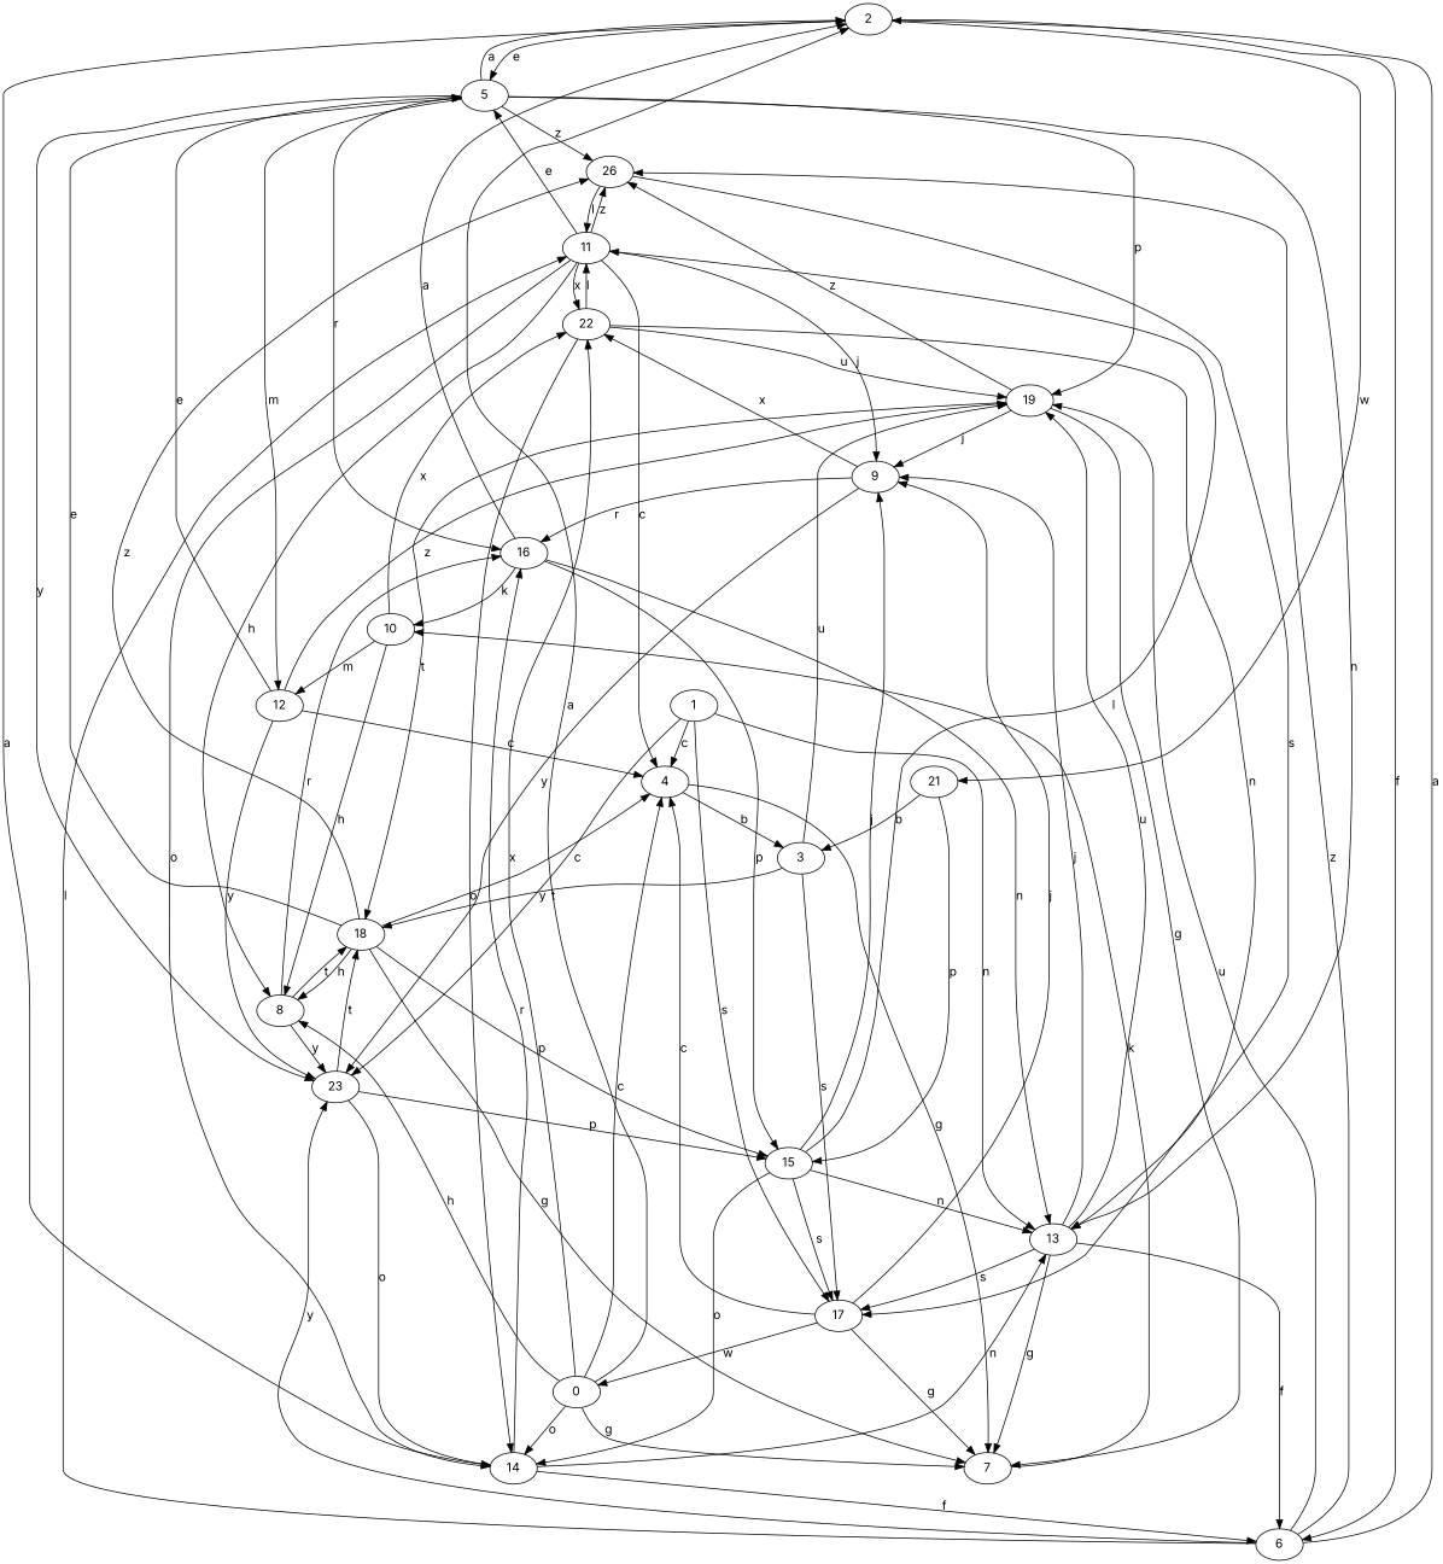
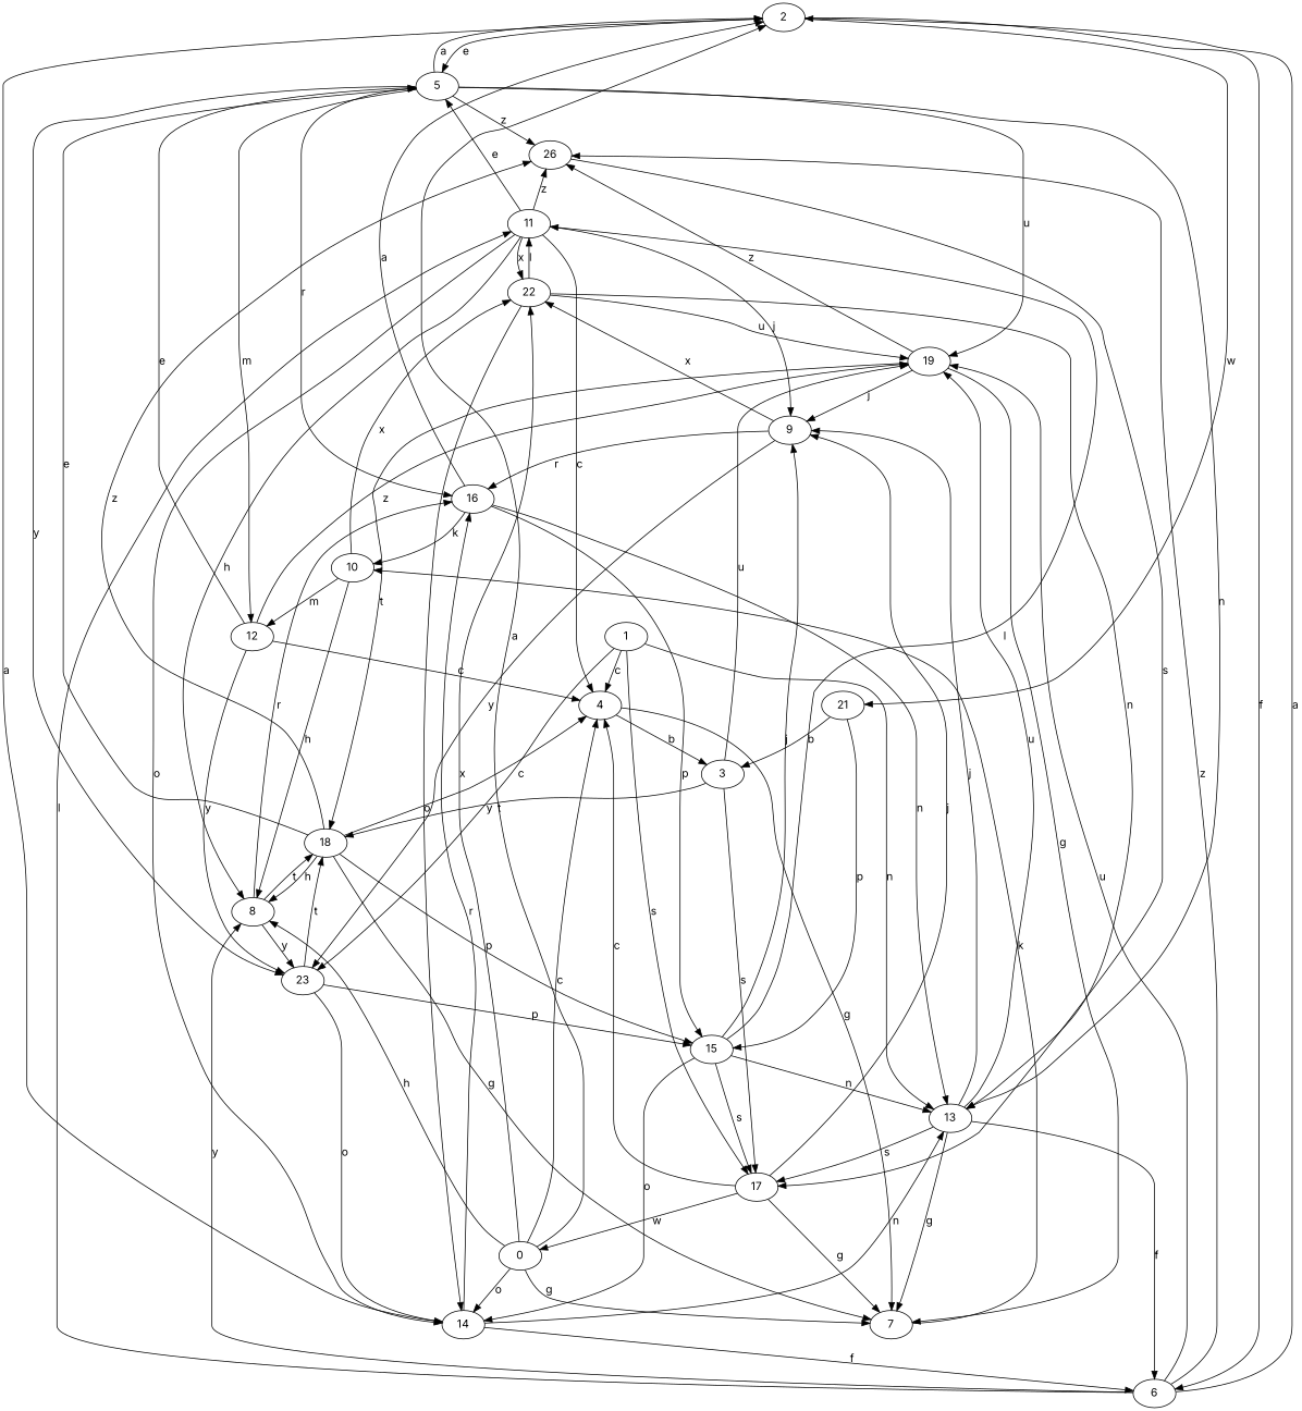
  strict digraph {
    fontname=Inter
    node [fontname=Inter]
    edge [fontname=Inter]
    2
    5
    6
    21
    19
    12
    13
    16
    23
    26
    11
    3
    15
    17
    18
    4
    7
    9
    0
    8
    10
    14
    22
    1
    2 -> 5 [label=e]
    2 -> 6 [label=f]
    2 -> 21 [label=w]
    5 -> 2 [label=a]
-   5 -> 19 [label=p]
+   5 -> 19 [label=u]
    5 -> 12 [label=m]
    5 -> 13 [label=n]
    5 -> 16 [label=r]
    5 -> 23 [label=y]
    5 -> 26 [label=z]
    6 -> 2 [label=a]
    6 -> 19 [label=u]
-   6 -> 23 [label=y]
+   6 -> 8 [label=y]
    6 -> 26 [label=z]
    6 -> 11 [label=l]
    21 -> 3 [label=b]
    21 -> 15 [label=p]
    19 -> 26 [label=z]
    19 -> 18 [label=t]
    19 -> 7 [label=g]
    19 -> 9 [label=j]
    12 -> 5 [label=e]
    12 -> 19 [label=z]
    12 -> 23 [label=y]
    12 -> 4 [label=c]
    13 -> 6 [label=f]
    13 -> 19 [label=u]
    13 -> 17 [label=s]
    13 -> 7 [label=g]
    13 -> 9 [label=j]
    16 -> 2 [label=a]
    16 -> 13 [label=n]
    16 -> 15 [label=p]
    16 -> 10 [label=k]
    23 -> 15 [label=p]
    23 -> 18 [label=t]
    23 -> 14 [label=o]
-   26 -> 11 [label=l]
    26 -> 17 [label=s]
    11 -> 5 [label=e]
    11 -> 26 [label=z]
    11 -> 4 [label=c]
    11 -> 9 [label=j]
    11 -> 8 [label=h]
    11 -> 14 [label=o]
    11 -> 22 [label=x]
    3 -> 19 [label=u]
    3 -> 17 [label=s]
    3 -> 18 [label=t]
    15 -> 13 [label=n]
    15 -> 11 [label=l]
    15 -> 17 [label=s]
    15 -> 9 [label=j]
    15 -> 14 [label=o]
    17 -> 4 [label=c]
    17 -> 7 [label=g]
    17 -> 9 [label=j]
    17 -> 0 [label=w]
    18 -> 5 [label=e]
    18 -> 26 [label=z]
    18 -> 15 [label=p]
    18 -> 4 [label=c]
    18 -> 7 [label=g]
    18 -> 8 [label=h]
    4 -> 3 [label=b]
    4 -> 7 [label=g]
    7 -> 10 [label=k]
    9 -> 16 [label=r]
    9 -> 23 [label=y]
    9 -> 22 [label=x]
    0 -> 2 [label=a]
    0 -> 4 [label=c]
    0 -> 7 [label=g]
    0 -> 8 [label=h]
    0 -> 14 [label=o]
    0 -> 22 [label=x]
    8 -> 16 [label=r]
    8 -> 23 [label=y]
    8 -> 18 [label=t]
    10 -> 12 [label=m]
    10 -> 8 [label=h]
    10 -> 22 [label=x]
    14 -> 2 [label=a]
    14 -> 6 [label=f]
    14 -> 13 [label=n]
    14 -> 16 [label=r]
    22 -> 19 [label=u]
    22 -> 13 [label=n]
    22 -> 11 [label=l]
    22 -> 14 [label=o]
    1 -> 13 [label=n]
    1 -> 23 [label=y]
    1 -> 17 [label=s]
    1 -> 4 [label=c]
  }
